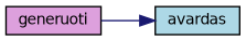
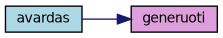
  digraph {
    rankdir=LR
    node [color=black fontname=Helvetica fontsize=10 shape=record style=filled]
    n1 [fillcolor=plum fontcolor=black height=0.2 label=generuoti width=0.4]
    n2 [fillcolor=lightblue height=0.2 label=avardas width=0.4]
-   n1 -> n2 [color=midnightblue fontname=Helvetica fontsize=10 labelfontname=Helvetica labelfontsize=10 style=solid]
+   n2 -> n1 [color=midnightblue fontname=Helvetica fontsize=10 labelfontname=Helvetica labelfontsize=10 style=solid]
  }
